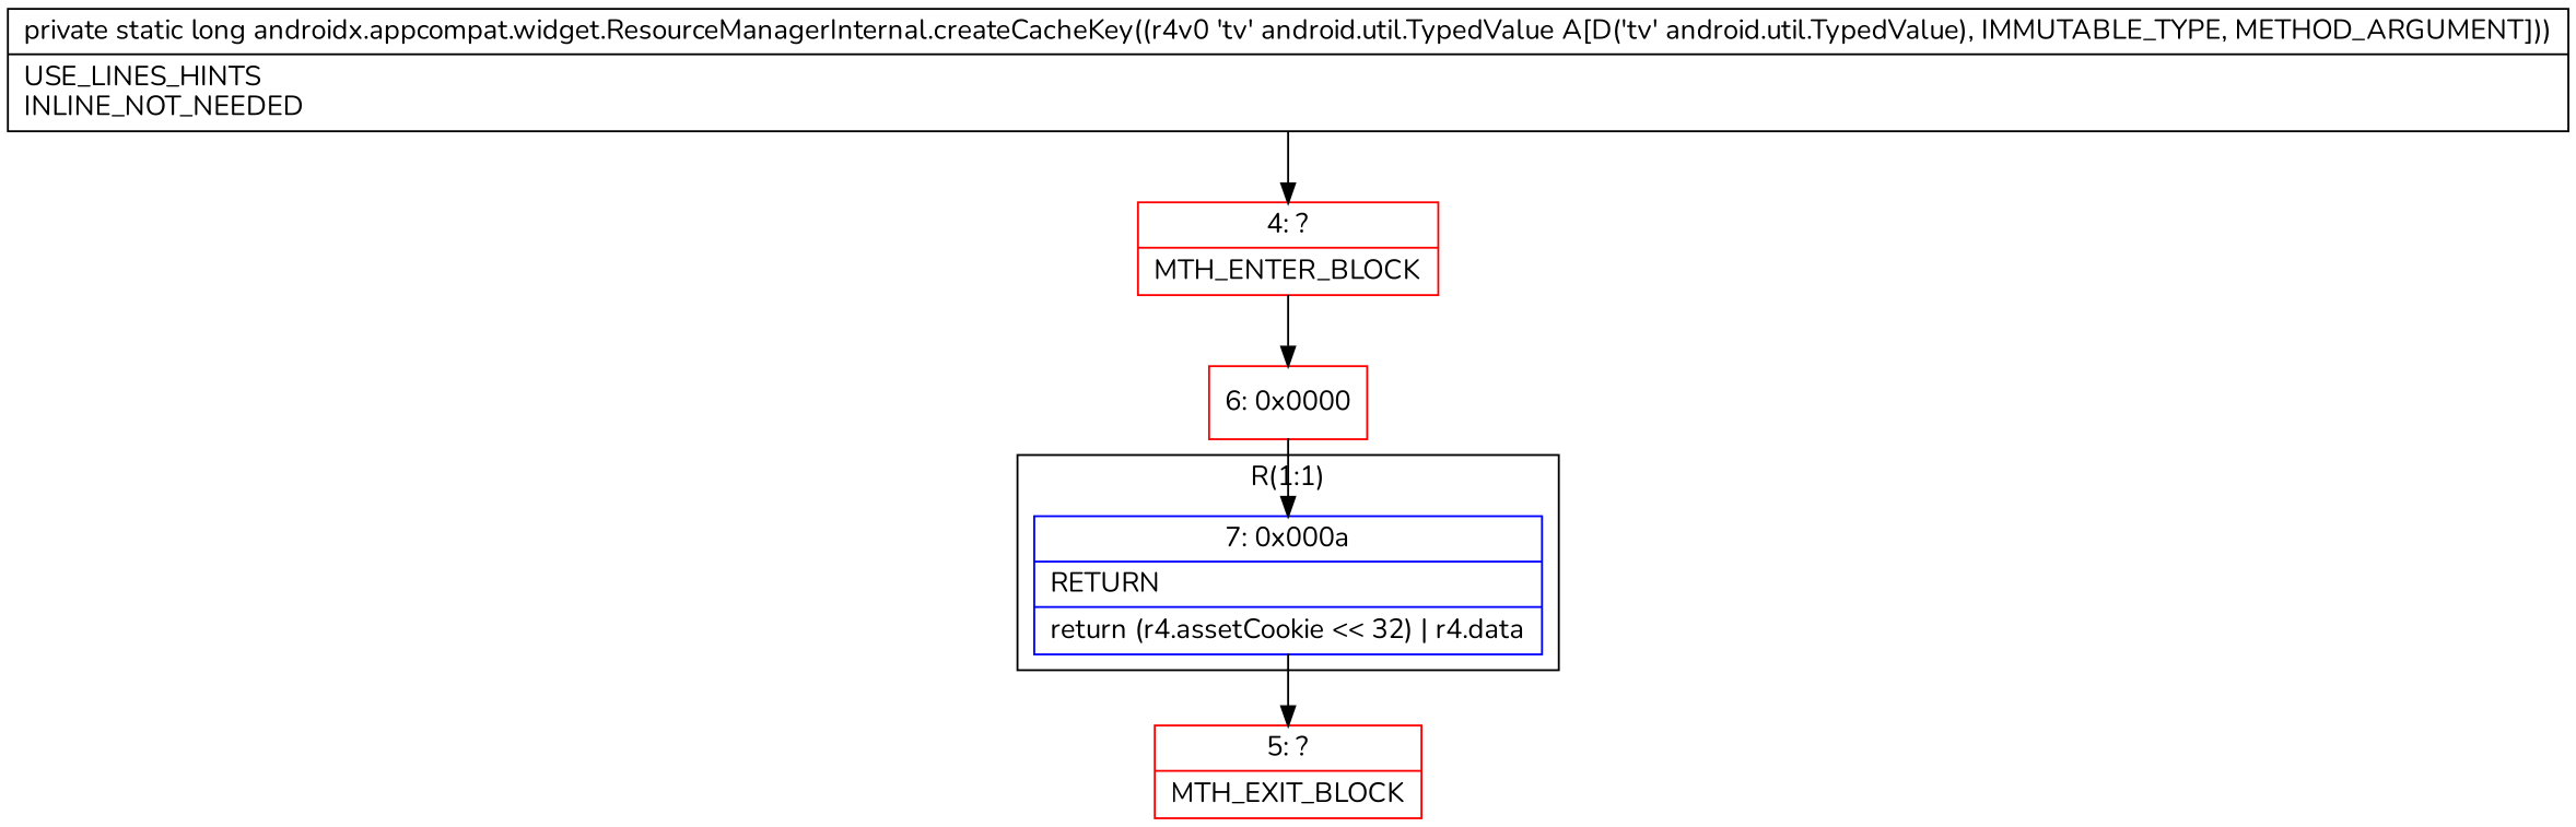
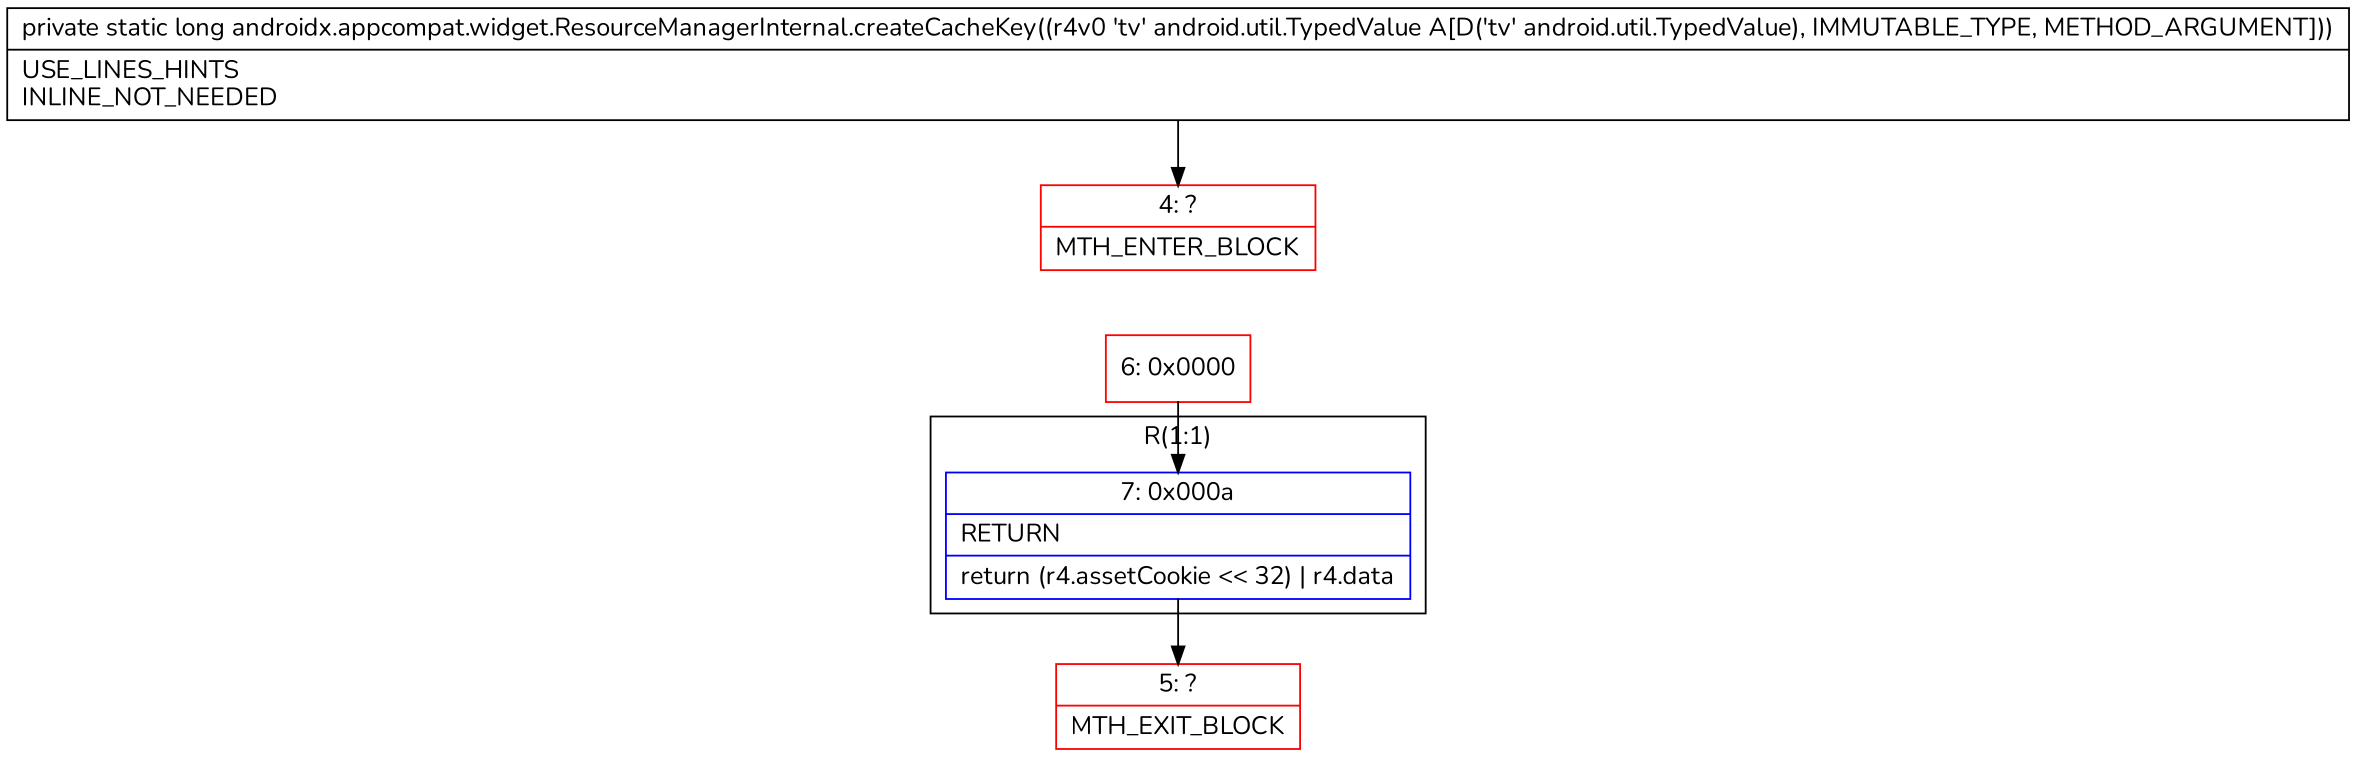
  digraph {
    fontname=Nunito
    node [color=red fontname=Nunito shape=record]
    edge [fontname=Nunito]
    n1 [color=blue label="{7\:\ 0x000a|RETURN\l|return (r4.assetCookie \<\< 32) \| r4.data\l}"]
    n2 [label="{5\:\ ?|MTH_EXIT_BLOCK\l}"]
    n3 [label="{4\:\ ?|MTH_ENTER_BLOCK\l}"]
    n4 [label="{6\:\ 0x0000}"]
    n5 [label="{private static long androidx.appcompat.widget.ResourceManagerInternal.createCacheKey((r4v0 'tv' android.util.TypedValue A[D('tv' android.util.TypedValue), IMMUTABLE_TYPE, METHOD_ARGUMENT]))  | USE_LINES_HINTS\lINLINE_NOT_NEEDED\l}" color=""]
    subgraph cluster_1 {
      label="R(1:1)"
      n1
    }
    n1 -> n2
-   n3 -> n4
    n4 -> n1
    n5 -> n3
  }
